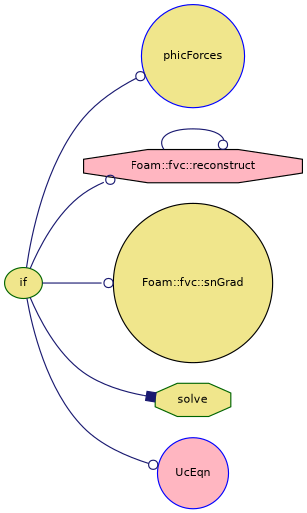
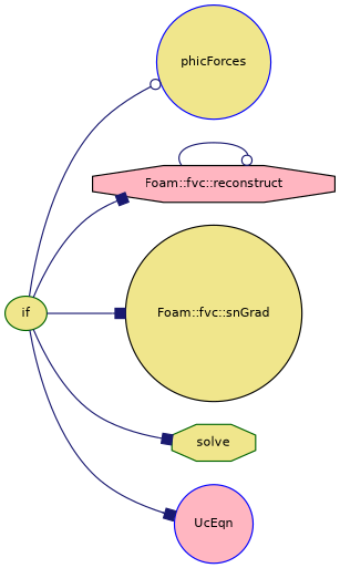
  digraph {
    rankdir=LR
    node [color=darkgreen fillcolor=khaki fontname=Helvetica fontsize=10 shape=circle style=filled]
    edge [arrowhead=odot color=midnightblue fontname=Helvetica fontsize=10 labelfontname=Helvetica labelfontsize=10 style=solid]
    n1 [fontcolor=black height=0.2 label=if shape=ellipse width=0.4]
    n2 [color=blue height=0.2 label=phicForces width=0.4]
    n3 [color=black fillcolor=lightpink height=0.2 label="Foam::fvc::reconstruct" shape=octagon width=0.4]
    n4 [color=black height=0.2 label="Foam::fvc::snGrad" width=0.4]
    n5 [height=0.2 label=solve shape=octagon width=0.4]
    n6 [color=blue fillcolor=lightpink height=0.2 label=UcEqn width=0.4]
    n1 -> n2
-   n1 -> n3
-   n1 -> n4
+   n1 -> n3 [arrowhead=box]
+   n1 -> n4 [arrowhead=box]
    n1 -> n5 [arrowhead=box]
-   n1 -> n6
+   n1 -> n6 [arrowhead=box]
    n3 -> n3
  }
